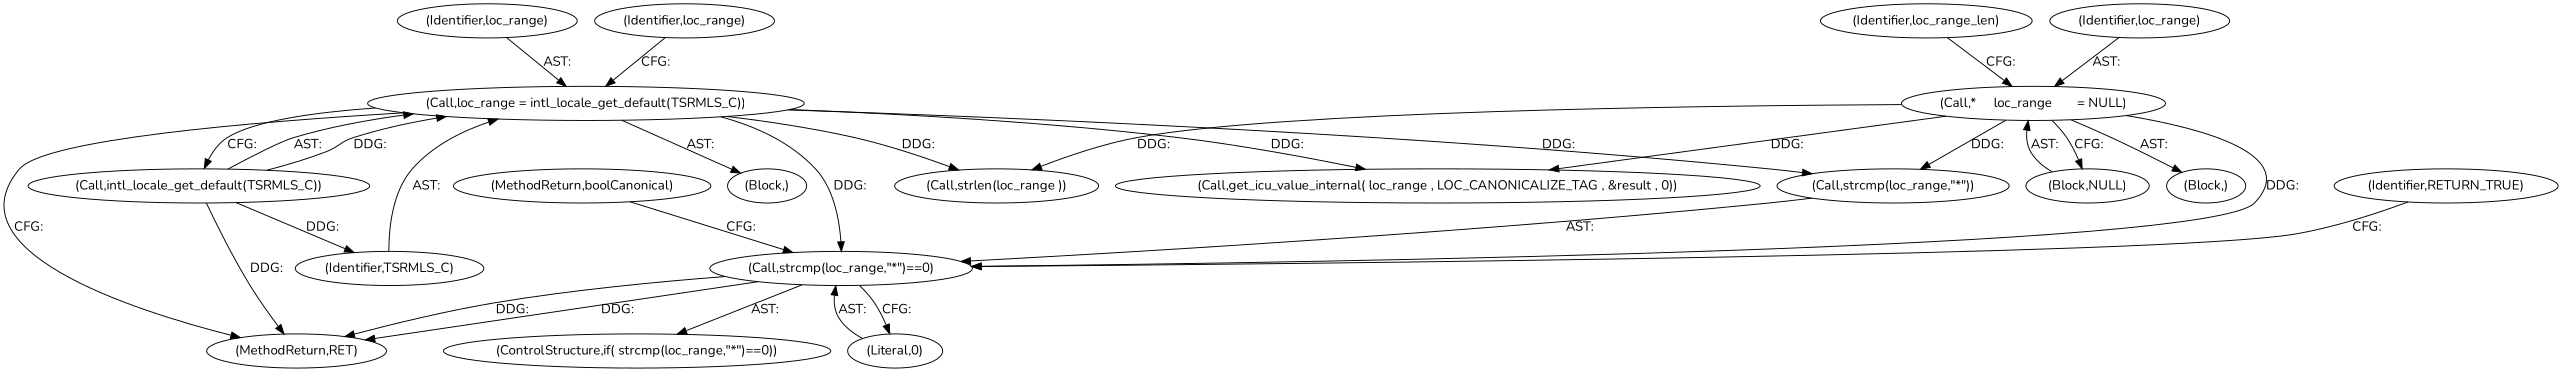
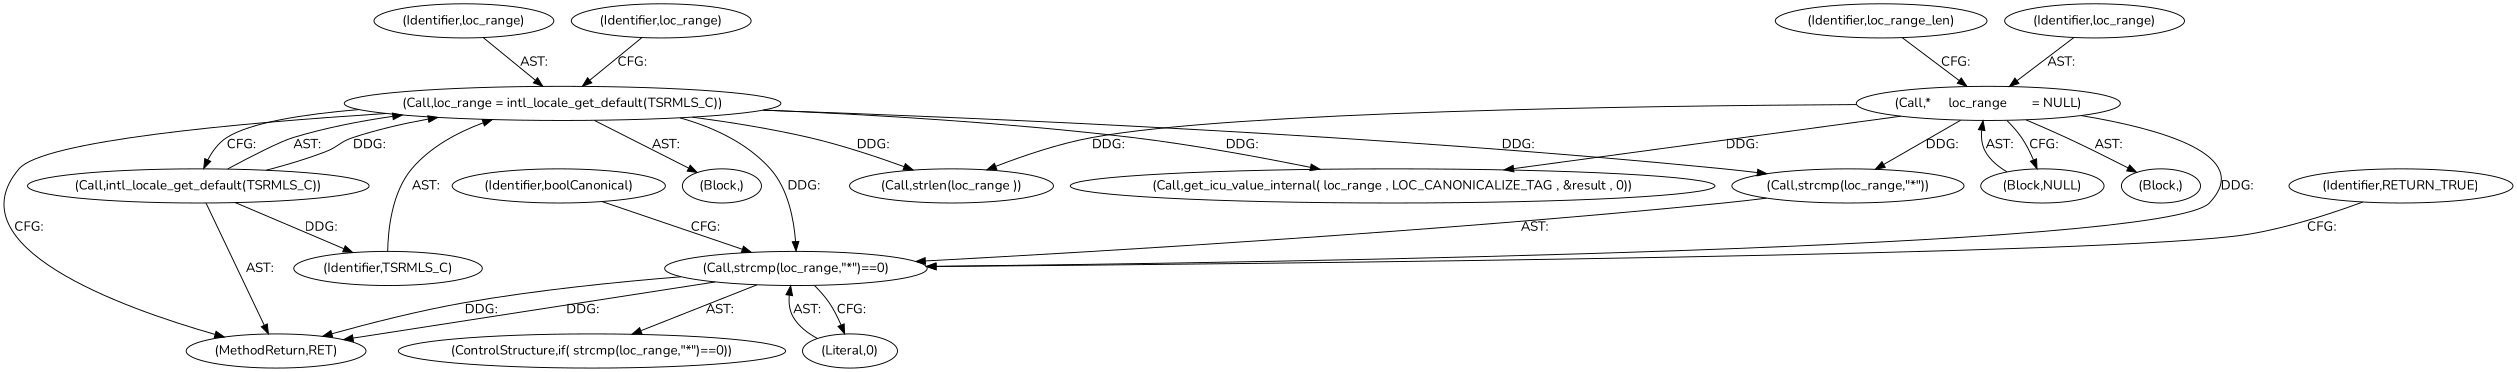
  digraph {
    fontname=Nunito
    node [fontname=Nunito]
    edge [fontname=Nunito]
    n1 [label="(Call,strcmp(loc_range,\"*\")==0)"]
    n2 [label="(Literal,0)"]
    n3 [label="(MethodReturn,RET)"]
    n4 [label="(ControlStructure,if( strcmp(loc_range,\"*\")==0))"]
    n5 [label="(Call,*     loc_range       = NULL)"]
    n6 [label="(Call,get_icu_value_internal( loc_range , LOC_CANONICALIZE_TAG , &result , 0))"]
    n7 [label="(Call,strcmp(loc_range,\"*\"))"]
    n8 [label="(Block,NULL)"]
    n9 [label="(Block,)"]
    n10 [label="(Call,strlen(loc_range ))"]
    n11 [label="(Call,loc_range = intl_locale_get_default(TSRMLS_C))"]
    n12 [label="(Call,intl_locale_get_default(TSRMLS_C))"]
    n13 [label="(Block,)"]
    n14 [label="(Identifier,TSRMLS_C)"]
    n15 [label="(Identifier,RETURN_TRUE)"]
    n16 [label="(Identifier,loc_range_len)"]
-   n17 [label="(MethodReturn,boolCanonical)"]
+   n17 [label="(Identifier,boolCanonical)"]
    n18 [label="(Identifier,loc_range)"]
    n19 [label="(Identifier,loc_range)"]
    n20 [label="(Identifier,loc_range)"]
    n1 -> n2 [label="CFG: "]
    n1 -> n3 [label="DDG: "]
    n1 -> n3 [label="DDG: "]
    n1 -> n4 [label="AST: "]
    n2 -> n1 [label="AST: "]
    n5 -> n1 [label="DDG: "]
    n5 -> n6 [label="DDG: "]
    n5 -> n7 [label="DDG: "]
    n5 -> n8 [label="CFG: "]
    n5 -> n9 [label="AST: "]
    n5 -> n10 [label="DDG: "]
    n7 -> n1 [label="AST: "]
    n8 -> n5 [label="AST: "]
    n11 -> n1 [label="DDG: "]
    n11 -> n3 [label="CFG: "]
    n11 -> n6 [label="DDG: "]
    n11 -> n7 [label="DDG: "]
    n11 -> n10 [label="DDG: "]
    n11 -> n12 [label="CFG: "]
    n11 -> n13 [label="AST: "]
-   n12 -> n3 [label="DDG: "]
+   n12 -> n3 [label="AST: "]
    n12 -> n11 [label="AST: "]
    n12 -> n11 [label="DDG: "]
    n12 -> n14 [label="DDG: "]
    n14 -> n11 [label="AST: "]
    n15 -> n1 [label="CFG: "]
    n16 -> n5 [label="CFG: "]
    n17 -> n1 [label="CFG: "]
    n18 -> n11 [label="AST: "]
    n19 -> n5 [label="AST: "]
    n20 -> n11 [label="CFG: "]
  }
